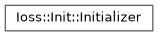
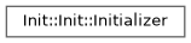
  digraph {
    rankdir=TB
-   n1 [color=grey40 fillcolor=white fontname=Helvetica fontsize=10 height=0.2 label="Ioss::Init::Initializer" shape=box style=filled width=0.4]
+   n1 [color=grey40 fillcolor=white fontname=Helvetica fontsize=10 height=0.2 label="Init::Init::Initializer" shape=box style=filled width=0.4]
  }
